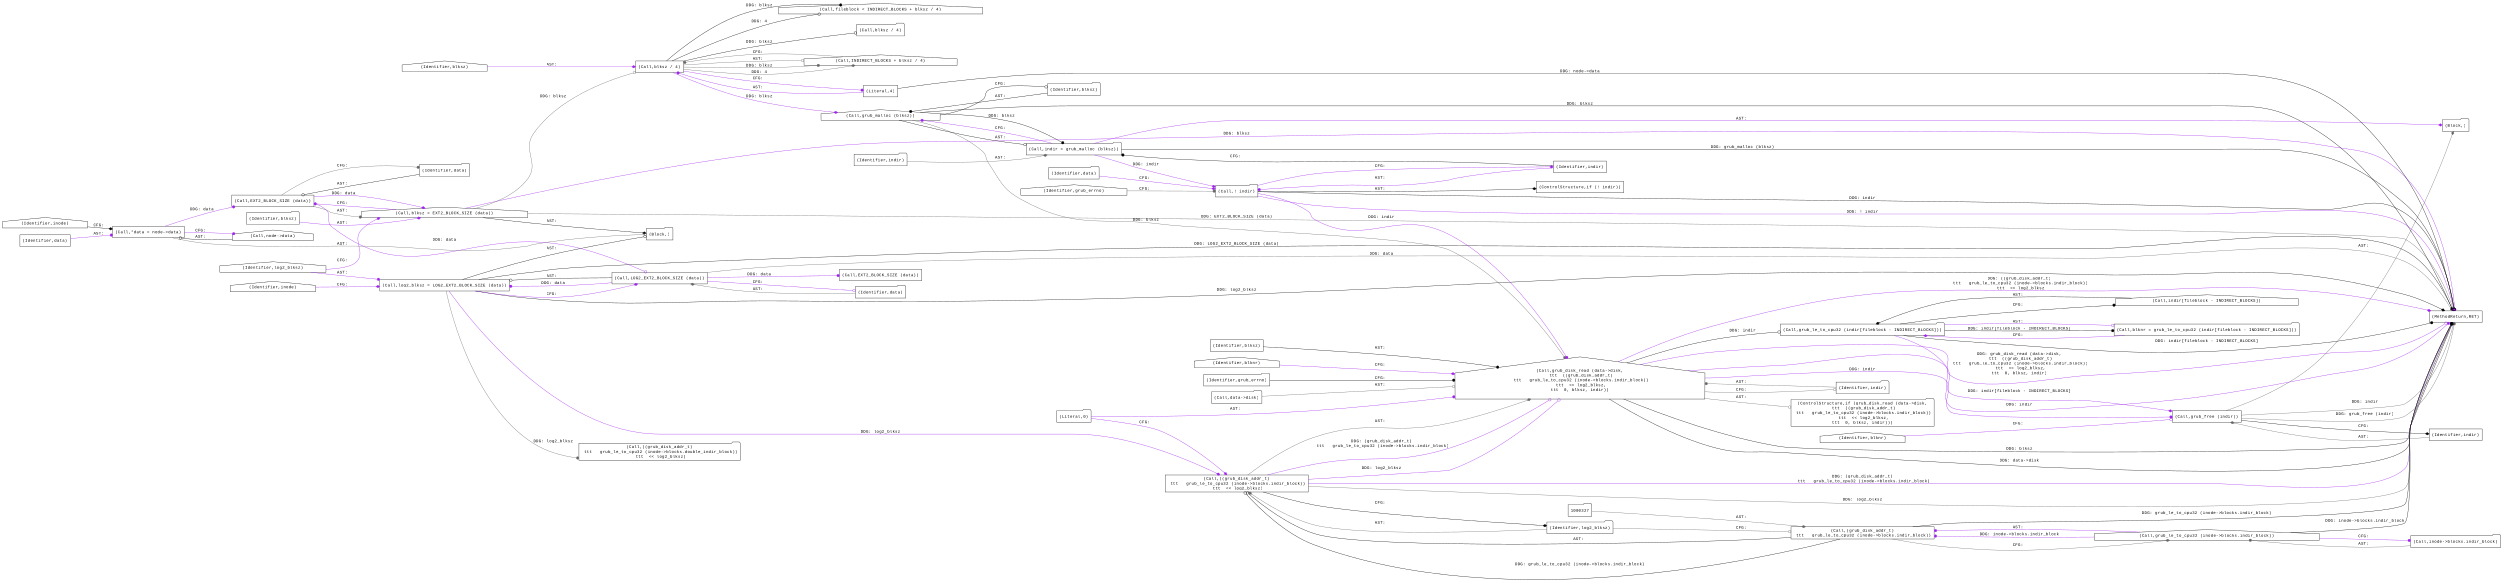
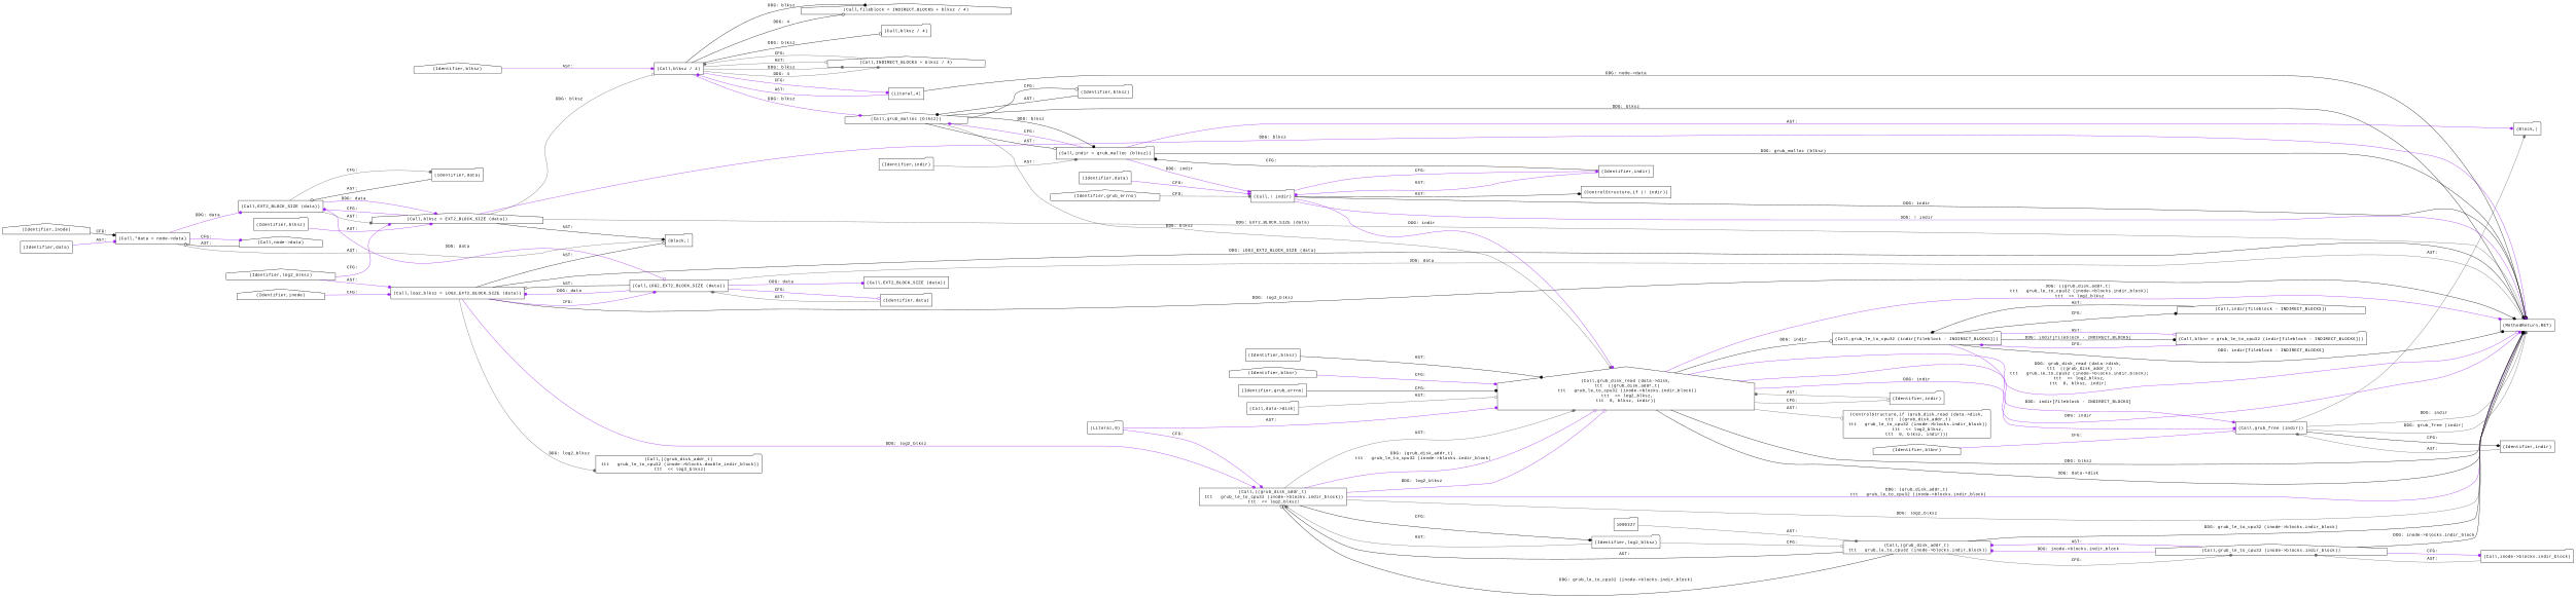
  digraph {
    fontname="Liberation Mono"
    rankdir=LR
    node [fontname="Liberation Mono" shape=folder]
    edge [arrowhead=dot color=purple fontname="Liberation Mono"]
    n1 [label="(Call,grub_free (indir))" shape=box]
    n2 [label="(MethodReturn,RET)" shape=box]
    n3 [label="(Identifier,indir)" shape=box]
    n4 [label="(Block,)"]
    n5 [label="(Call,grub_le_to_cpu32 (indir[fileblock - INDIRECT_BLOCKS]))"]
    n6 [label="(Call,indir[fileblock - INDIRECT_BLOCKS])" shape=house]
    n7 [label="(Call,blknr = grub_le_to_cpu32 (indir[fileblock - INDIRECT_BLOCKS]))"]
    n8 [label="(Call,grub_disk_read (data->disk,\n \t\t\t  ((grub_disk_addr_t)\n \t\t\t   grub_le_to_cpu32 (inode->blocks.indir_block))\n \t\t\t  << log2_blksz,\n\t\t\t  0, blksz, indir))" shape=house]
    n9 [label="(Identifier,indir)"]
    n10 [label="(ControlStructure,if (grub_disk_read (data->disk,\n \t\t\t  ((grub_disk_addr_t)\n \t\t\t   grub_le_to_cpu32 (inode->blocks.indir_block))\n \t\t\t  << log2_blksz,\n\t\t\t  0, blksz, indir)))"]
    n11 [label="(Call,((grub_disk_addr_t)\n \t\t\t   grub_le_to_cpu32 (inode->blocks.indir_block))\n \t\t\t  << log2_blksz)" shape=box]
    n12 [label="(Identifier,log2_blksz)"]
    n13 [label="(Call,(grub_disk_addr_t)\n \t\t\t   grub_le_to_cpu32 (inode->blocks.indir_block))" shape=box]
    n14 [label="(Call,grub_le_to_cpu32 (inode->blocks.indir_block))" shape=house]
    n15 [label="(Call,inode->blocks.indir_block)"]
    n16 [label="(Call,log2_blksz = LOG2_EXT2_BLOCK_SIZE (data))" shape=box]
    n17 [label="(Call,LOG2_EXT2_BLOCK_SIZE (data))" shape=box]
    n18 [label="(Block,)"]
    n19 [label="(Call,((grub_disk_addr_t)\n \t\t\t   grub_le_to_cpu32 (inode->blocks.double_indir_block))\n \t\t\t  << log2_blksz)"]
    n20 [label="(Identifier,data)"]
    n21 [label="(Call,EXT2_BLOCK_SIZE (data))" shape=box]
    n22 [label="(Call,EXT2_BLOCK_SIZE (data))" shape=box]
    n23 [label="(Call,blksz = EXT2_BLOCK_SIZE (data))" shape=house]
    n24 [label="(Identifier,data)"]
    n25 [label="(Call,blksz / 4)" shape=box]
    n26 [label="(Call,*data = node->data)" shape=box]
    n27 [label="(Call,node->data)" shape=house]
    n28 [label="(Call,grub_malloc (blksz))" shape=house]
    n29 [label="(Call,indir = grub_malloc (blksz))"]
    n30 [label="(Identifier,blksz)"]
    n31 [label="(Call,! indir)"]
    n32 [label="(Call,fileblock < INDIRECT_BLOCKS + blksz / 4)" shape=house]
    n33 [label="(Call,INDIRECT_BLOCKS + blksz / 4)" shape=house]
    n34 [label="(Call,blksz / 4)"]
    n35 [label="(Literal,4)" shape=box]
    n36 [label="(ControlStructure,if (! indir))" shape=box]
    n37 [label="(Identifier,indir)" shape=box]
    n38 [label="(Identifier,log2_blksz)" shape=house]
    n39 [label="(Identifier,inode)" shape=house]
    n40 [label="(Identifier,blksz)" shape=box]
    n41 [label="(Identifier,blksz)"]
    n42 [label="(Identifier,blknr)" shape=house]
    n43 [label="(Literal,0)"]
    n44 [label="(Identifier,inode)" shape=house]
    n45 [label="(Identifier,data)" shape=box]
    n46 [label="(Identifier,indir)"]
    n47 [label="(Identifier,blksz)" shape=house]
    n48 [label="(Identifier,data)"]
    n49 [label="(Identifier,grub_errno)" shape=house]
    n50 [label="(Identifier,blknr)" shape=house]
    n51 [label="(Identifier,grub_errno)"]
    n52 [label="(Call,data->disk)"]
    1000327
    n1 -> n2 [color=gray40 label="DDG: grub_free (indir)"]
    n1 -> n2 [arrowhead=odot color=gray40 label="DDG: indir"]
    n1 -> n3 [arrowhead=diamond color=black label="CFG: "]
    n1 -> n4 [arrowhead=diamond color=gray40 label="AST: "]
    n3 -> n1 [arrowhead=diamond color=gray40 label="AST: "]
    n5 -> n1 [arrowhead=diamond label="DDG: indir[fileblock - INDIRECT_BLOCKS]"]
    n5 -> n2 [color=black label="DDG: indir[fileblock - INDIRECT_BLOCKS]"]
    n5 -> n6 [color=black label="CFG: "]
    n5 -> n7 [arrowhead=odot label="AST: "]
    n5 -> n7 [color=black label="DDG: indir[fileblock - INDIRECT_BLOCKS]"]
    n6 -> n5 [arrowhead=diamond color=black label="AST: "]
    n7 -> n5 [arrowhead=diamond label="CFG: "]
    n8 -> n1 [label="DDG: indir"]
    n8 -> n2 [arrowhead=diamond color=black label="DDG: blksz"]
    n8 -> n2 [arrowhead=odot color=black label="DDG: data->disk"]
    n8 -> n2 [arrowhead=diamond label="DDG: ((grub_disk_addr_t)\n \t\t\t   grub_le_to_cpu32 (inode->blocks.indir_block))\n \t\t\t  << log2_blksz"]
    n8 -> n2 [arrowhead=odot label="DDG: grub_disk_read (data->disk,\n \t\t\t  ((grub_disk_addr_t)\n \t\t\t   grub_le_to_cpu32 (inode->blocks.indir_block))\n \t\t\t  << log2_blksz,\n\t\t\t  0, blksz, indir)"]
    n8 -> n2 [label="DDG: indir"]
    n8 -> n5 [arrowhead=odot color=black label="DDG: indir"]
    n8 -> n9 [arrowhead=odot color=gray40 label="CFG: "]
    n8 -> n10 [arrowhead=odot color=gray40 label="AST: "]
    n9 -> n8 [color=gray40 label="AST: "]
    n11 -> n2 [arrowhead=odot label="DDG: (grub_disk_addr_t)\n \t\t\t   grub_le_to_cpu32 (inode->blocks.indir_block)"]
    n11 -> n2 [color=gray40 label="DDG: log2_blksz"]
    n11 -> n8 [arrowhead=diamond color=gray40 label="AST: "]
    n11 -> n8 [arrowhead=odot label="DDG: (grub_disk_addr_t)\n \t\t\t   grub_le_to_cpu32 (inode->blocks.indir_block)"]
    n11 -> n8 [arrowhead=odot label="DDG: log2_blksz"]
    n11 -> n12 [arrowhead=diamond color=black label="CFG: "]
    n12 -> n11 [arrowhead=diamond color=gray40 label="AST: "]
    n12 -> n13 [arrowhead=odot color=gray40 label="CFG: "]
    n13 -> n2 [color=black label="DDG: grub_le_to_cpu32 (inode->blocks.indir_block)"]
    n13 -> n11 [arrowhead=odot color=black label="AST: "]
    n13 -> n11 [arrowhead=odot color=black label="DDG: grub_le_to_cpu32 (inode->blocks.indir_block)"]
    n13 -> n14 [arrowhead=diamond color=gray40 label="CFG: "]
    n14 -> n2 [color=black label="DDG: inode->blocks.indir_block"]
    n14 -> n13 [label="AST: "]
    n14 -> n13 [label="DDG: inode->blocks.indir_block"]
    n14 -> n15 [label="CFG: "]
    n15 -> n14 [color=gray40 label="AST: "]
    n16 -> n2 [arrowhead=diamond color=black label="DDG: LOG2_EXT2_BLOCK_SIZE (data)"]
    n16 -> n2 [arrowhead=diamond color=black label="DDG: log2_blksz"]
    n16 -> n11 [arrowhead=diamond label="DDG: log2_blksz"]
    n16 -> n17 [arrowhead=diamond label="CFG: "]
    n16 -> n18 [arrowhead=odot color=black label="AST: "]
    n16 -> n19 [color=gray40 label="DDG: log2_blksz"]
    n17 -> n2 [arrowhead=diamond color=gray40 label="DDG: data"]
    n17 -> n16 [arrowhead=odot color=black label="AST: "]
    n17 -> n16 [label="DDG: data"]
    n17 -> n20 [arrowhead=odot label="CFG: "]
    n17 -> n21 [label="DDG: data"]
    n20 -> n17 [arrowhead=diamond color=gray40 label="AST: "]
    n22 -> n17 [arrowhead=odot label="DDG: data"]
    n22 -> n23 [color=gray40 label="AST: "]
    n22 -> n23 [arrowhead=diamond label="DDG: data"]
    n22 -> n24 [color=gray40 label="CFG: "]
    n23 -> n2 [arrowhead=odot color=gray40 label="DDG: EXT2_BLOCK_SIZE (data)"]
    n23 -> n2 [label="DDG: blksz"]
    n23 -> n18 [arrowhead=diamond color=black label="AST: "]
    n23 -> n22 [label="CFG: "]
    n23 -> n25 [arrowhead=odot color=gray40 label="DDG: blksz"]
    n24 -> n22 [arrowhead=odot color=black label="AST: "]
    n25 -> n28 [arrowhead=diamond label="DDG: blksz"]
    n25 -> n32 [color=black label="DDG: blksz"]
    n25 -> n32 [arrowhead=odot color=black label="DDG: 4"]
    n25 -> n33 [arrowhead=odot color=gray40 label="AST: "]
    n25 -> n33 [color=gray40 label="DDG: blksz"]
    n25 -> n33 [arrowhead=diamond color=gray40 label="DDG: 4"]
    n25 -> n34 [arrowhead=odot color=black label="DDG: blksz"]
    n25 -> n35 [label="CFG: "]
    n26 -> n18 [arrowhead=odot color=gray40 label="AST: "]
    n26 -> n22 [label="DDG: data"]
    n26 -> n27 [label="CFG: "]
    n27 -> n26 [arrowhead=odot color=black label="AST: "]
    n28 -> n2 [arrowhead=diamond color=black label="DDG: blksz"]
    n28 -> n8 [color=gray40 label="DDG: blksz"]
    n28 -> n29 [arrowhead=odot color=black label="AST: "]
    n28 -> n29 [color=black label="DDG: blksz"]
    n28 -> n30 [arrowhead=odot color=black label="CFG: "]
    n29 -> n2 [arrowhead=diamond color=black label="DDG: grub_malloc (blksz)"]
    n29 -> n4 [arrowhead=diamond label="AST: "]
-   n29 -> n28 [label="CFG: "]
+   n29 -> n28 [arrowhead=diamond label="CFG: "]
    n29 -> n31 [arrowhead=diamond label="DDG: indir"]
    n30 -> n28 [color=black label="AST: "]
    n31 -> n2 [label="DDG: ! indir"]
    n31 -> n2 [arrowhead=odot color=black label="DDG: indir"]
    n31 -> n8 [label="DDG: indir"]
    n31 -> n36 [arrowhead=diamond color=black label="AST: "]
    n31 -> n37 [arrowhead=diamond label="CFG: "]
    n33 -> n25 [color=gray40 label="CFG: "]
    n35 -> n2 [arrowhead=odot color=black label="DDG: node->data"]
    n35 -> n25 [label="AST: "]
    n37 -> n29 [color=black label="CFG: "]
    n37 -> n31 [label="AST: "]
    n38 -> n16 [label="AST: "]
    n38 -> n23 [arrowhead=diamond label="CFG: "]
    n39 -> n26 [arrowhead=diamond color=black label="CFG: "]
    n40 -> n8 [color=black label="AST: "]
    n41 -> n23 [arrowhead=diamond label="AST: "]
    n42 -> n8 [arrowhead=diamond label="CFG: "]
    n43 -> n8 [label="AST: "]
    n43 -> n11 [arrowhead=diamond label="CFG: "]
    n44 -> n16 [arrowhead=diamond label="CFG: "]
    n45 -> n26 [label="AST: "]
    n46 -> n29 [arrowhead=diamond color=gray40 label="AST: "]
    n47 -> n25 [arrowhead=diamond label="AST: "]
    n48 -> n31 [arrowhead=diamond label="CFG: "]
    n49 -> n31 [color=gray40 label="CFG: "]
    n50 -> n1 [arrowhead=odot label="CFG: "]
    n51 -> n8 [color=black label="CFG: "]
    n52 -> n8 [arrowhead=odot color=gray40 label="AST: "]
    1000327 -> n13 [arrowhead=diamond color=gray40 label="AST: "]
  }
